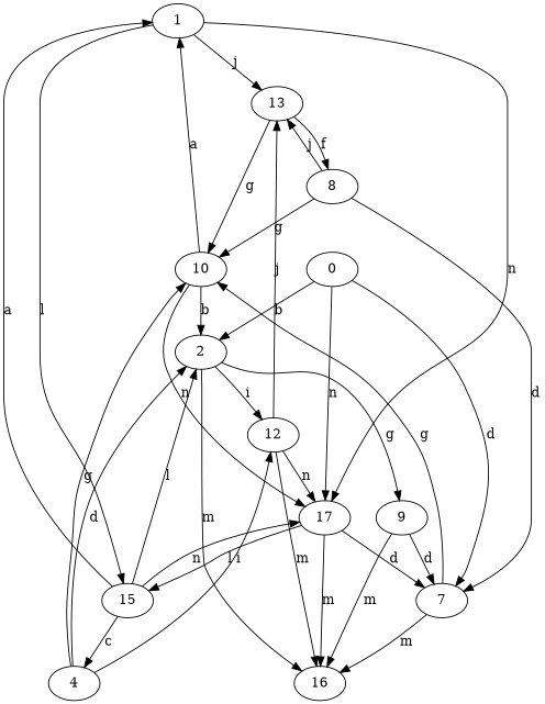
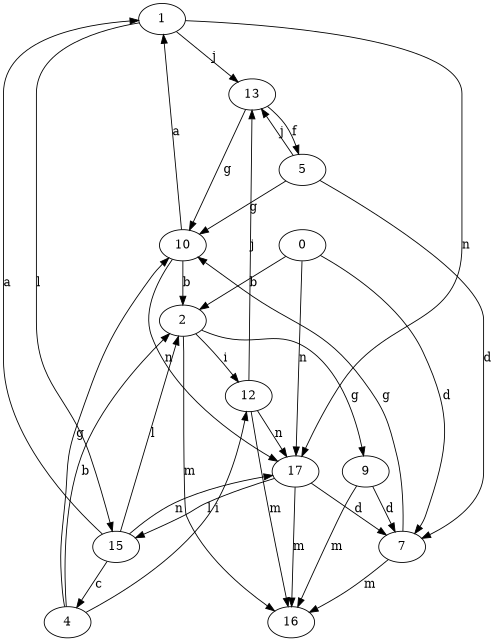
  strict digraph {
    1
    13
    15
    17
    10
-   8
+   8 [label=5]
    2
    4
    16
    7
    9
    12
    0
    1 -> 13 [label=j]
    1 -> 15 [label=l]
    1 -> 17 [label=n]
    13 -> 10 [label=g]
    13 -> 8 [label=f]
    15 -> 1 [label=a]
    15 -> 17 [label=n]
    15 -> 2 [label=l]
    15 -> 4 [label=c]
    17 -> 15 [label=l]
    17 -> 16 [label=m]
    17 -> 7 [label=d]
    10 -> 1 [label=a]
    10 -> 17 [label=n]
    10 -> 2 [label=b]
    8 -> 13 [label=j]
    8 -> 10 [label=g]
    8 -> 7 [label=d]
    2 -> 16 [label=m]
    2 -> 9 [label=g]
    2 -> 12 [label=i]
    4 -> 10 [label=g]
-   4 -> 2 [label=d]
+   4 -> 2 [label=b]
    4 -> 12 [label=i]
    7 -> 10 [label=g]
    7 -> 16 [label=m]
    9 -> 16 [label=m]
    9 -> 7 [label=d]
    12 -> 13 [label=j]
    12 -> 17 [label=n]
    12 -> 16 [label=m]
    0 -> 17 [label=n]
    0 -> 2 [label=b]
    0 -> 7 [label=d]
  }
